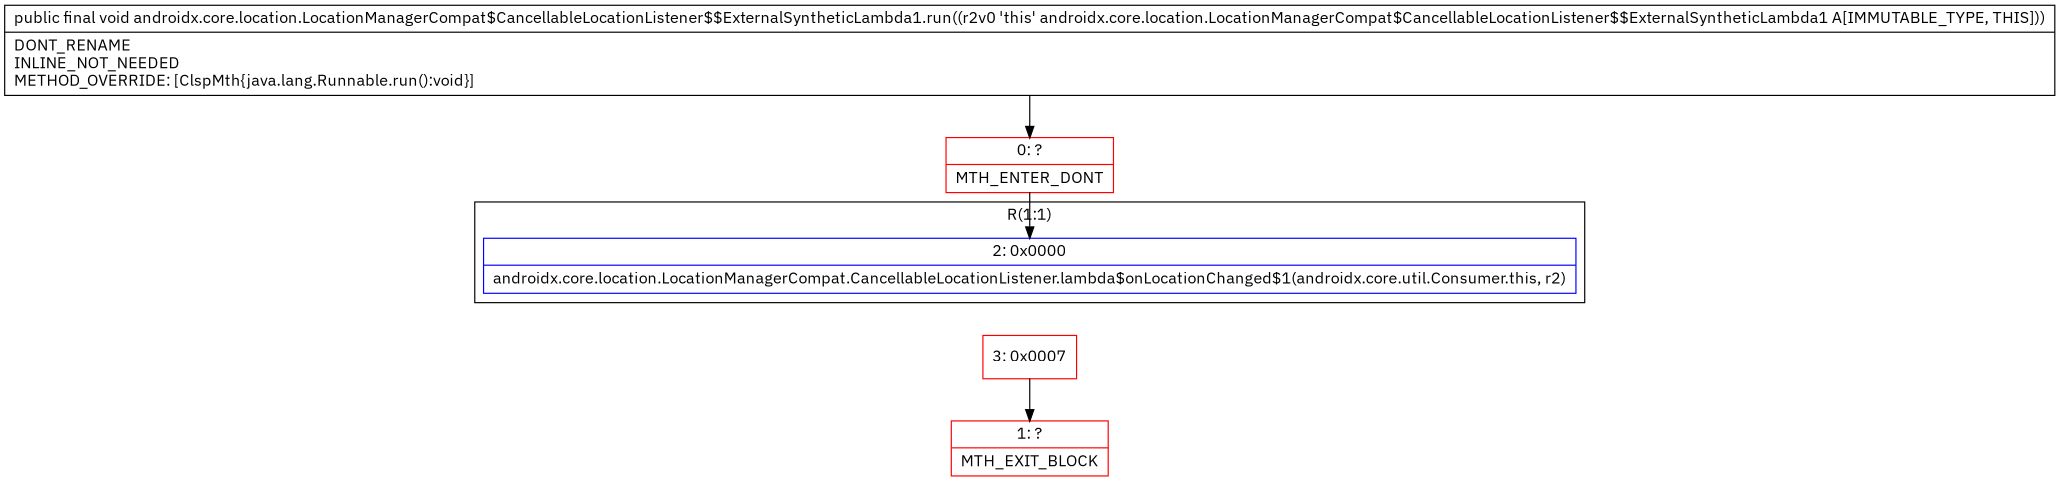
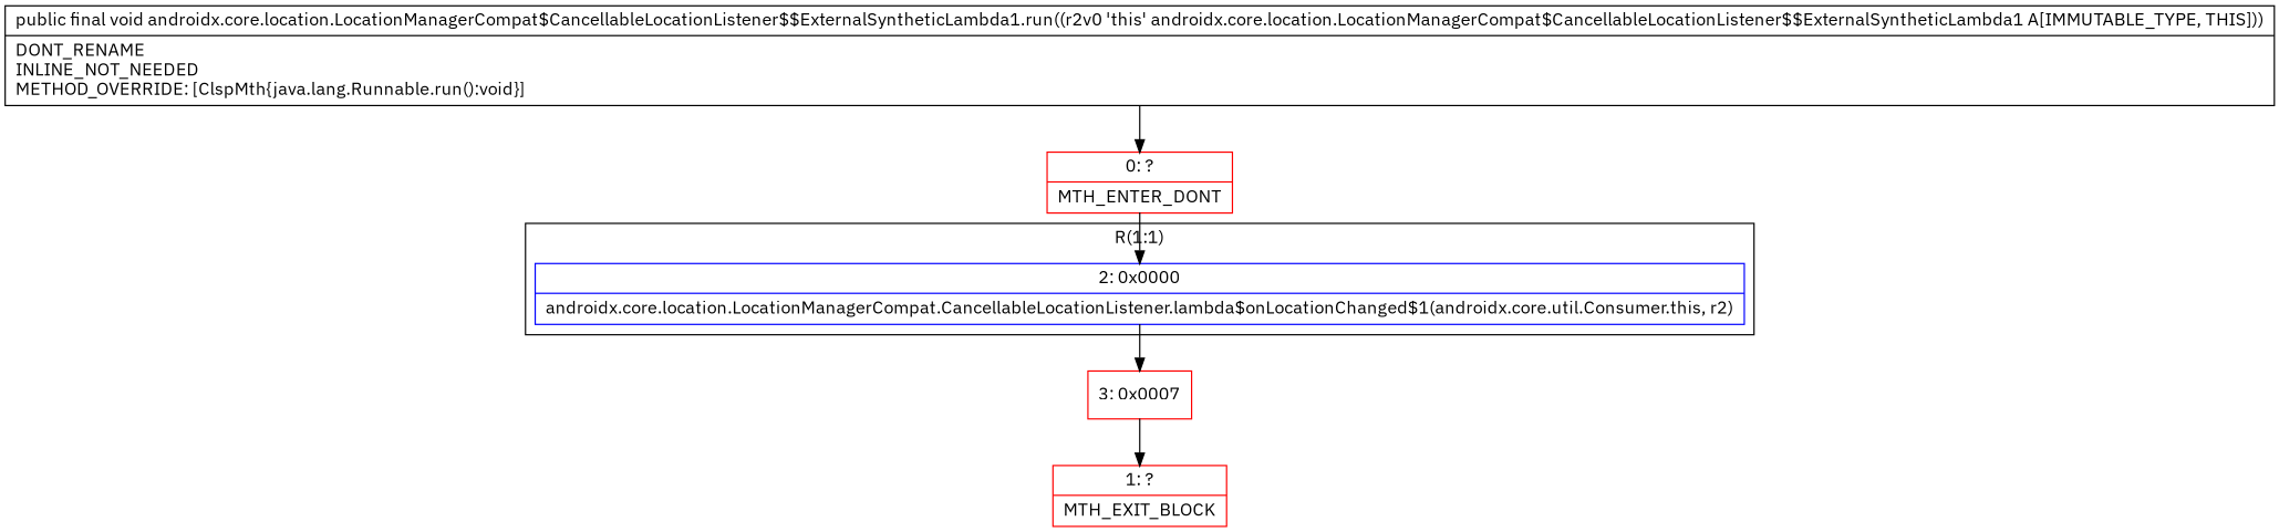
  digraph {
    fontname="IBM Plex Sans"
    node [color=red fontname="IBM Plex Sans" shape=record]
    edge [fontname="IBM Plex Sans"]
    n1 [color=blue label="{2\:\ 0x0000|androidx.core.location.LocationManagerCompat.CancellableLocationListener.lambda$onLocationChanged$1(androidx.core.util.Consumer.this, r2)\l}"]
    n2 [label="{3\:\ 0x0007}"]
    n3 [label="{1\:\ ?|MTH_EXIT_BLOCK\l}"]
    n4 [label="{0\:\ ?|MTH_ENTER_DONT\l}"]
    n5 [label="{public final void androidx.core.location.LocationManagerCompat$CancellableLocationListener$$ExternalSyntheticLambda1.run((r2v0 'this' androidx.core.location.LocationManagerCompat$CancellableLocationListener$$ExternalSyntheticLambda1 A[IMMUTABLE_TYPE, THIS]))  | DONT_RENAME\lINLINE_NOT_NEEDED\lMETHOD_OVERRIDE: [ClspMth\{java.lang.Runnable.run():void\}]\l}" color=""]
    subgraph cluster_1 {
      label="R(1:1)"
      n1
    }
+   n1 -> n2
    n2 -> n3
    n4 -> n1
    n5 -> n4
  }
